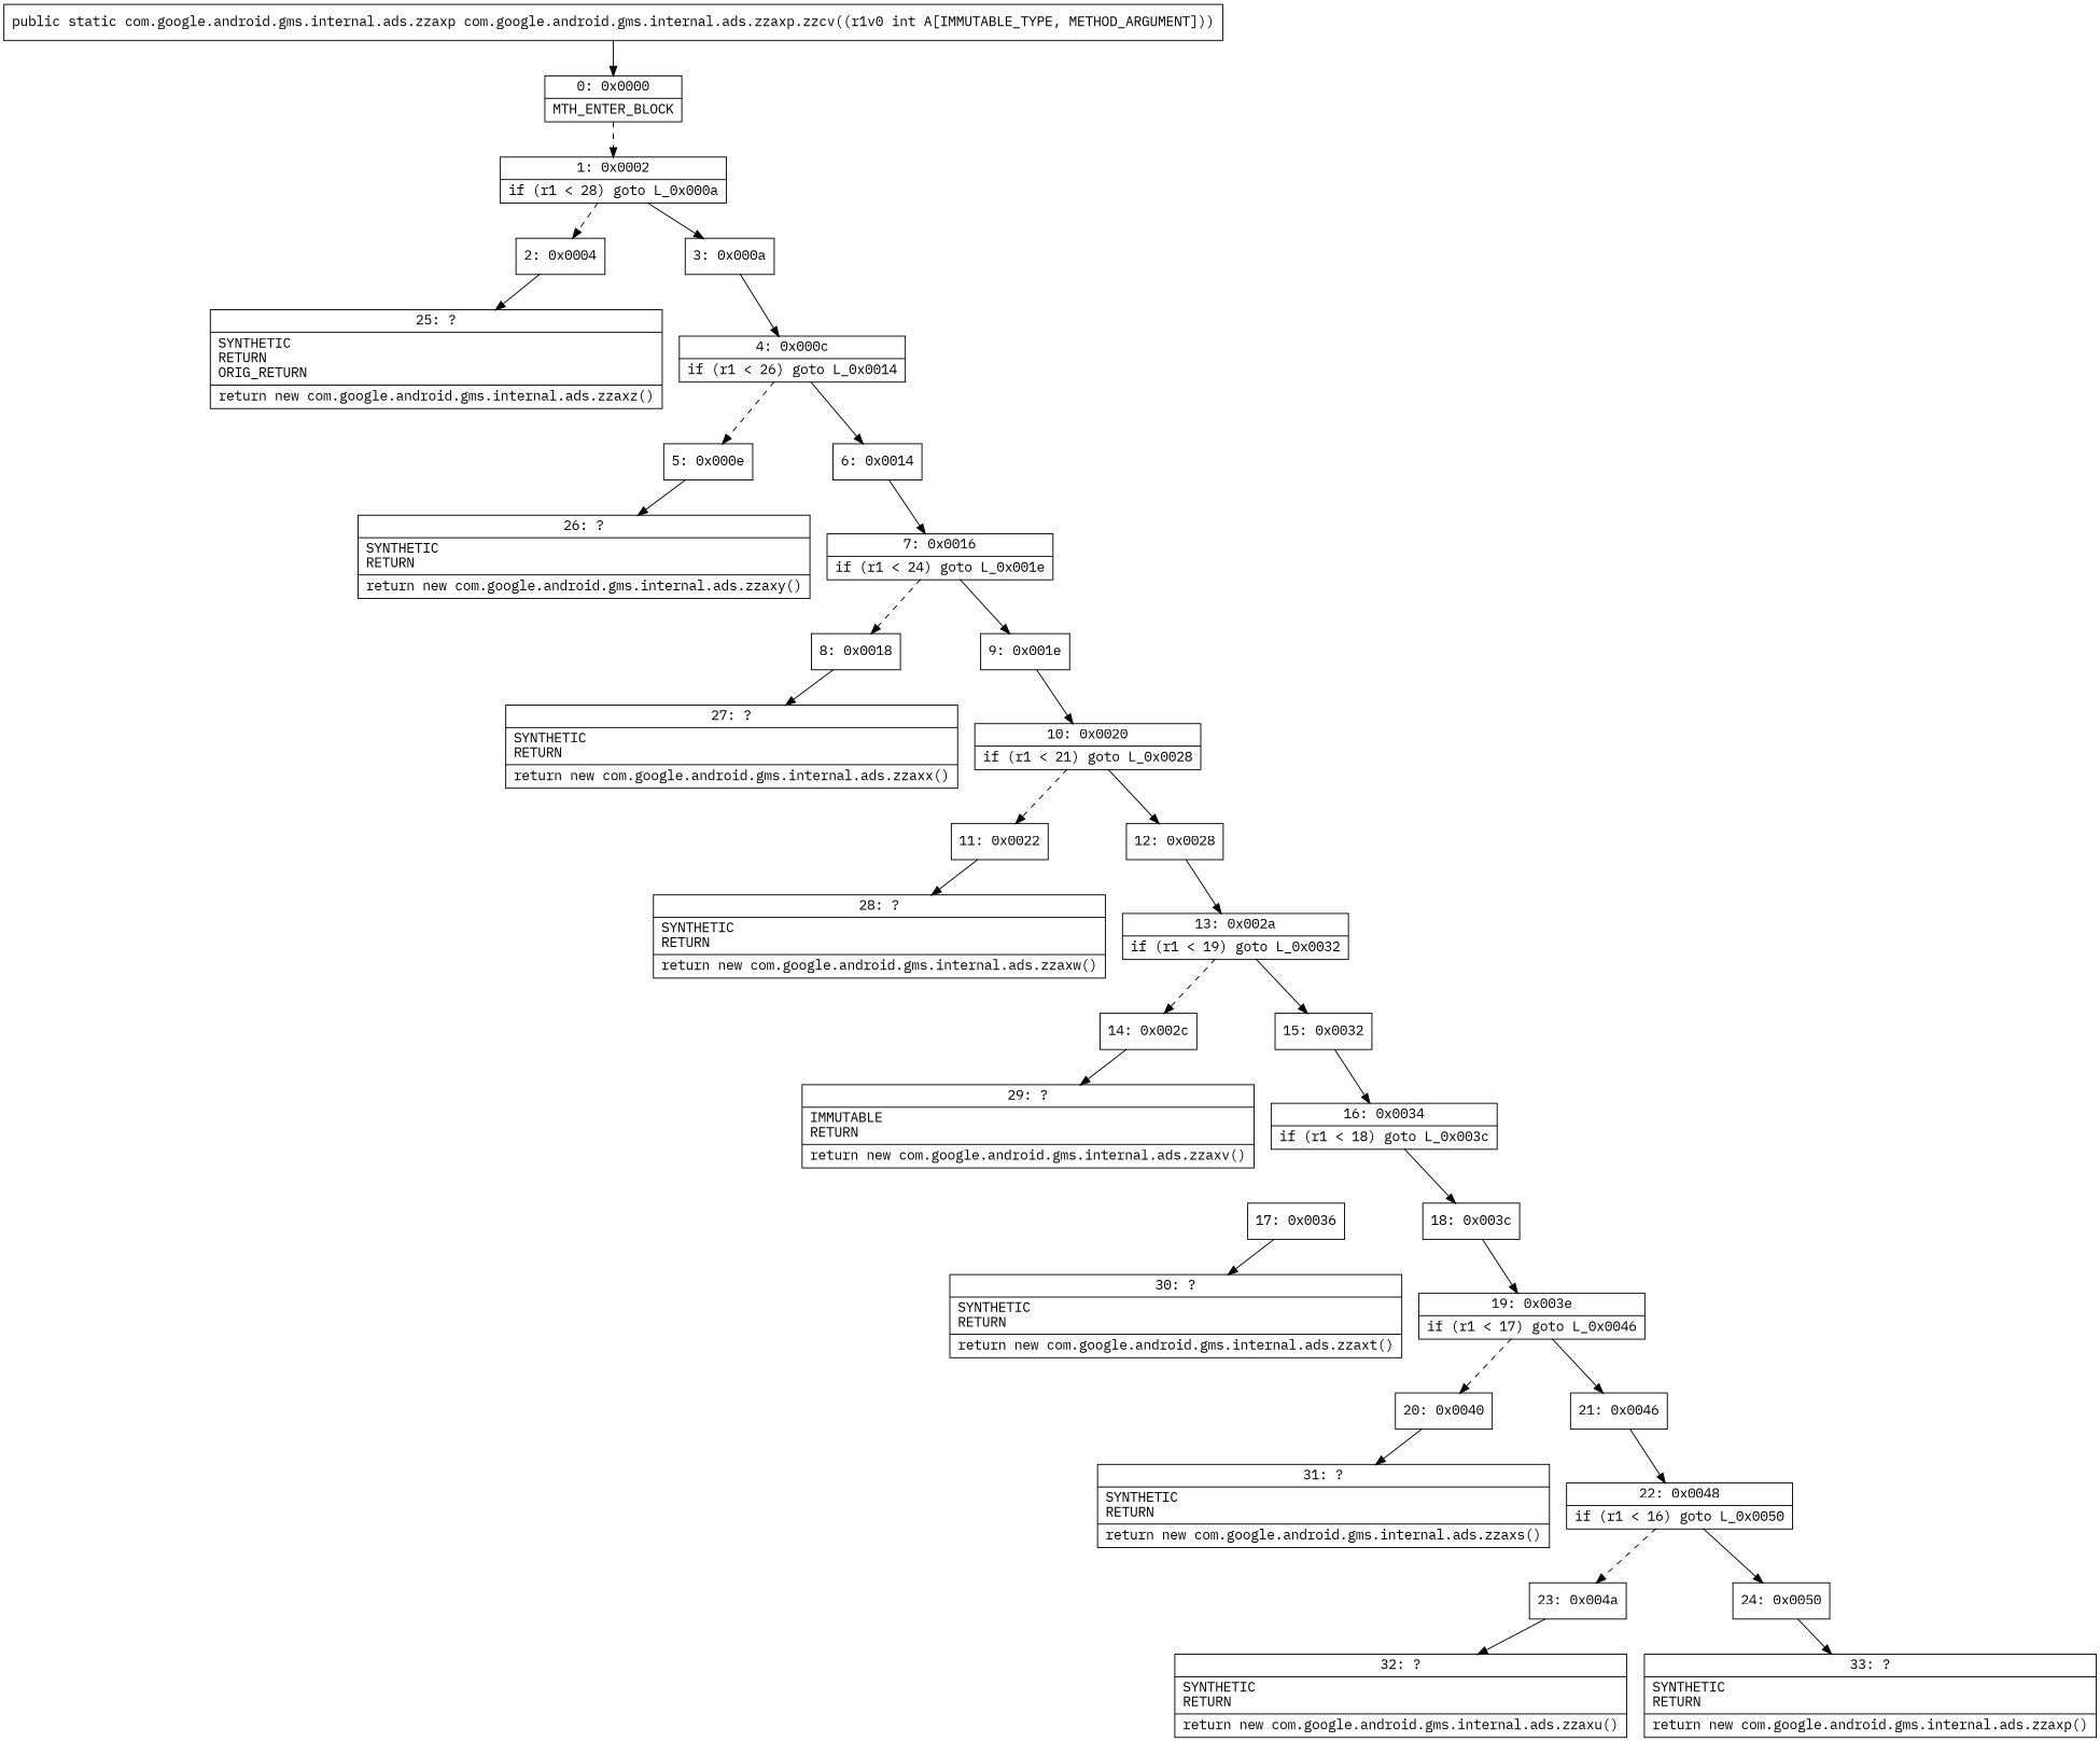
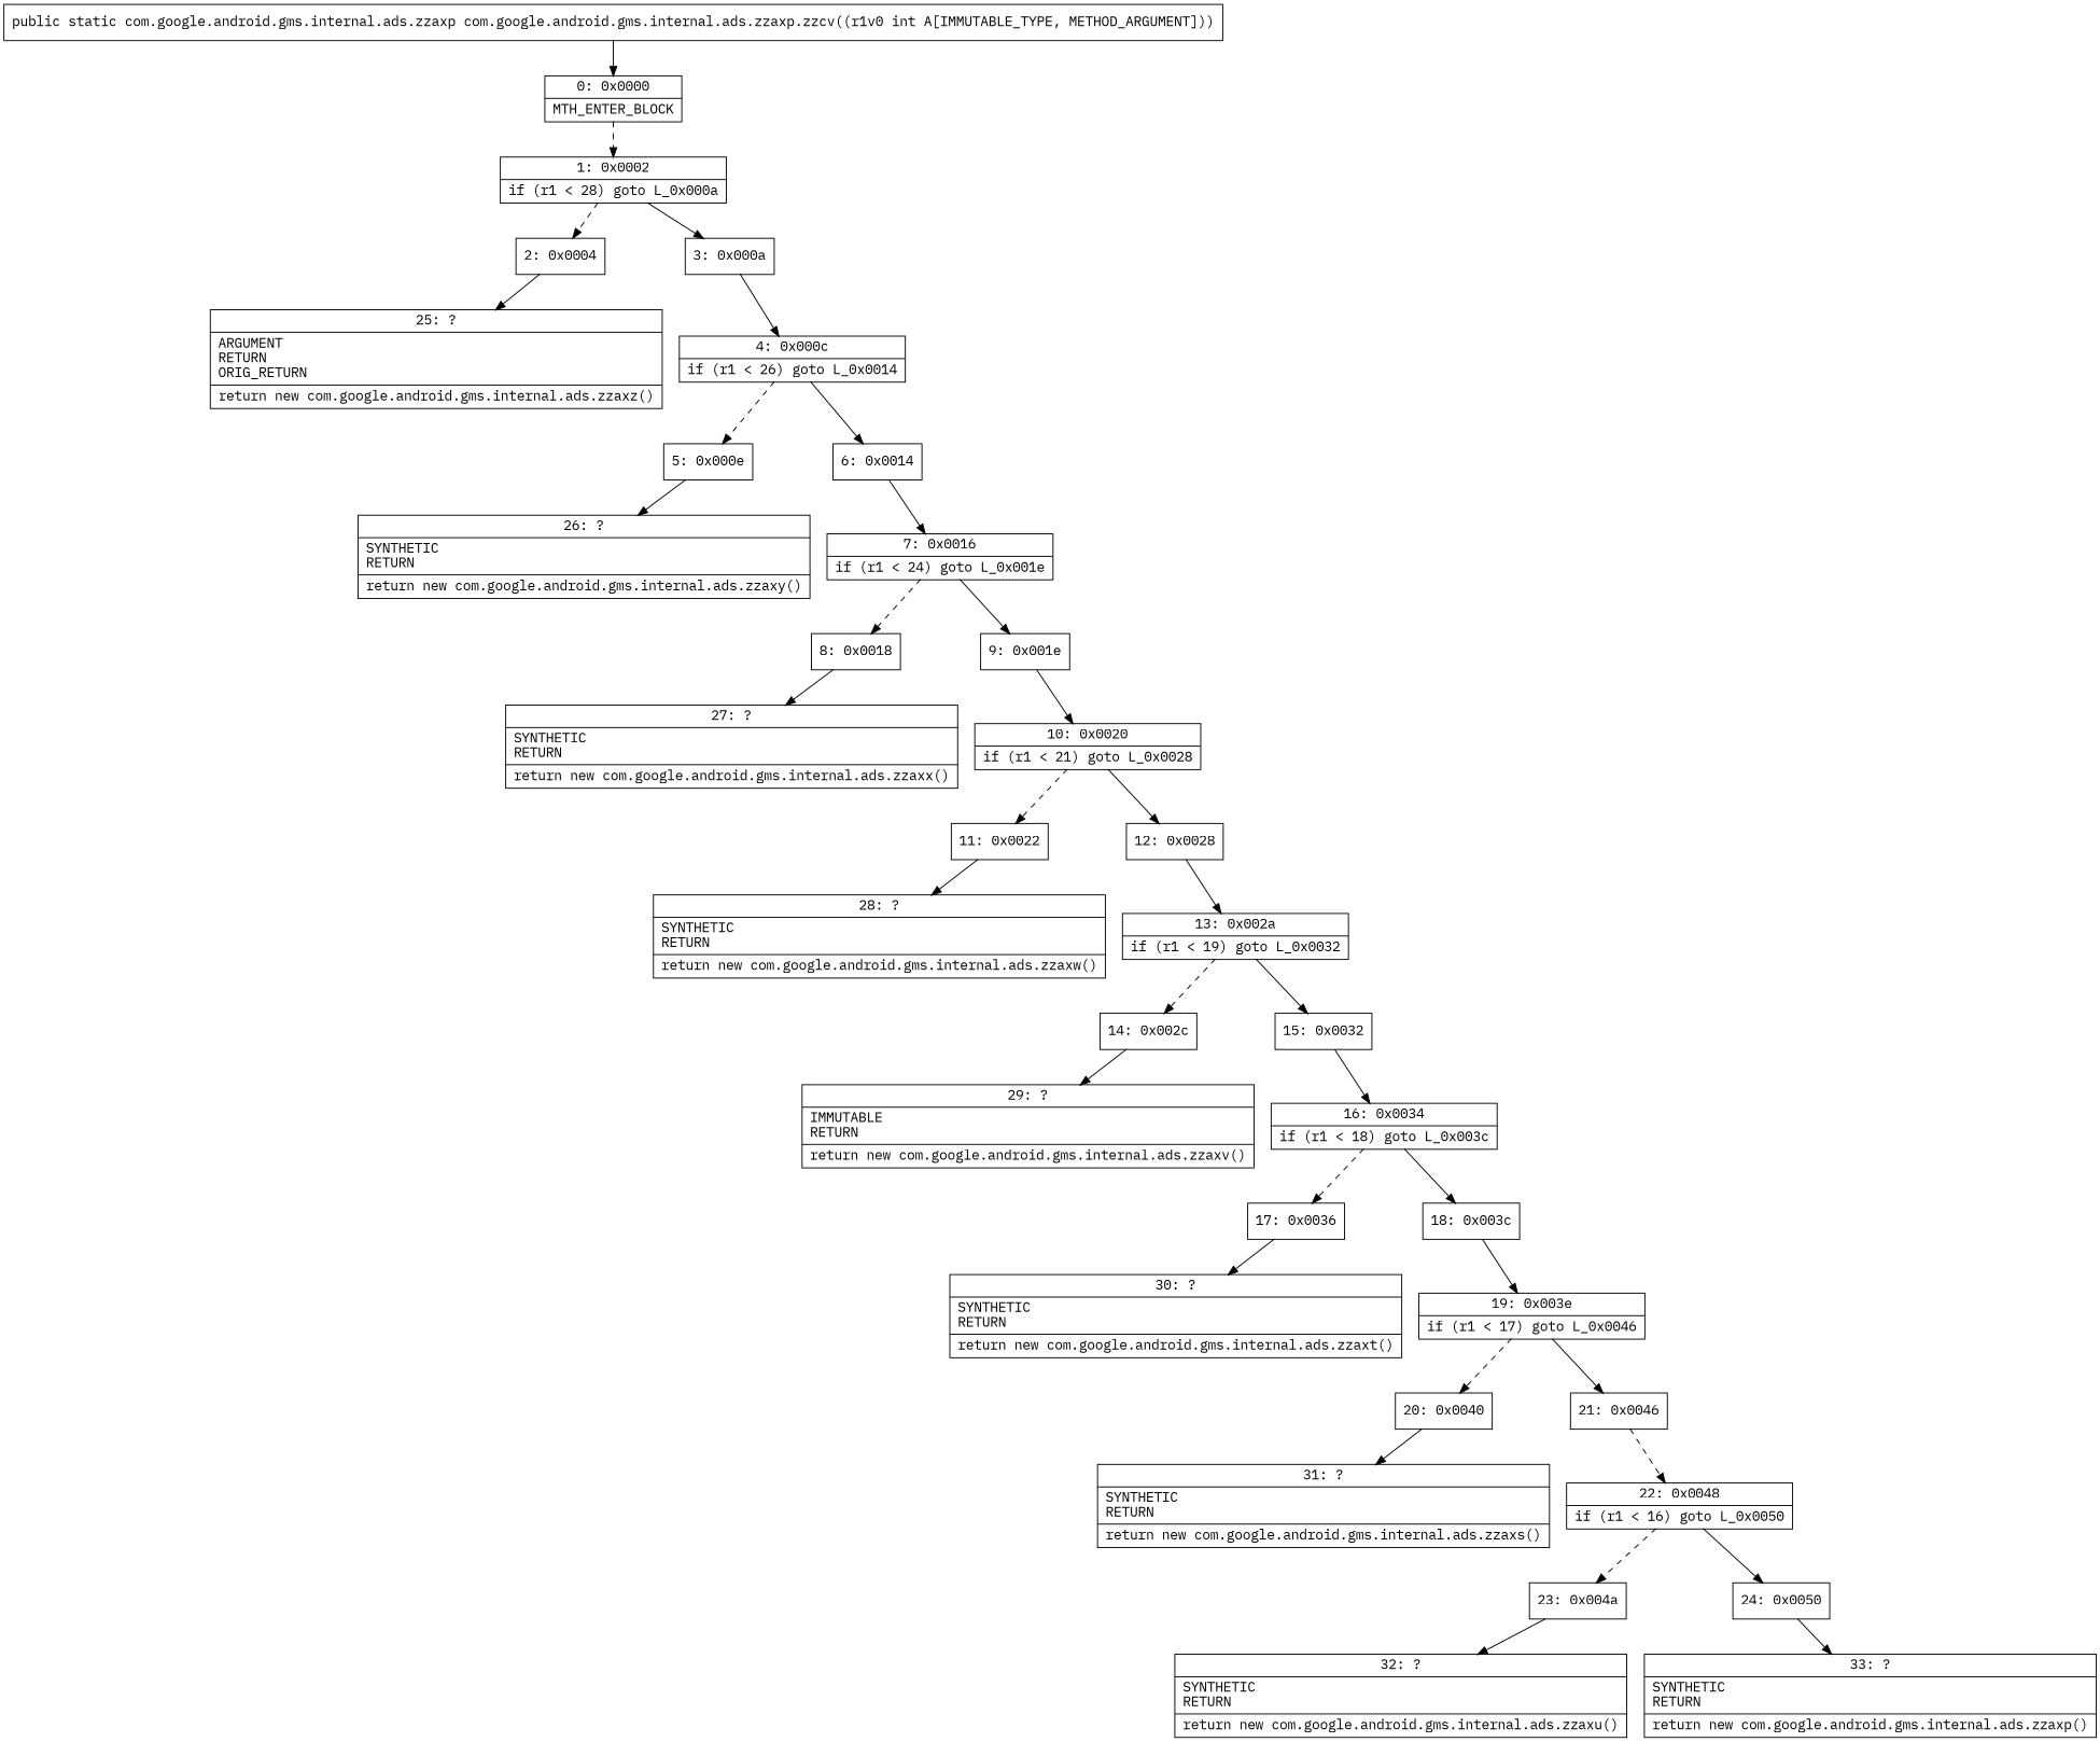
  digraph {
    fontname="IBM Plex Mono"
    node [fontname="IBM Plex Mono" shape=record]
    edge [fontname="IBM Plex Mono"]
    n1 [label="{0\:\ 0x0000|MTH_ENTER_BLOCK\l}"]
    n2 [label="{1\:\ 0x0002|if (r1 \< 28) goto L_0x000a\l}"]
    n3 [label="{2\:\ 0x0004}"]
    n4 [label="{3\:\ 0x000a}"]
-   n5 [label="{25\:\ ?|SYNTHETIC\lRETURN\lORIG_RETURN\l|return new com.google.android.gms.internal.ads.zzaxz()\l}"]
+   n5 [label="{25\:\ ?|ARGUMENT\lRETURN\lORIG_RETURN\l|return new com.google.android.gms.internal.ads.zzaxz()\l}"]
    n6 [label="{4\:\ 0x000c|if (r1 \< 26) goto L_0x0014\l}"]
    n7 [label="{5\:\ 0x000e}"]
    n8 [label="{6\:\ 0x0014}"]
    n9 [label="{26\:\ ?|SYNTHETIC\lRETURN\l|return new com.google.android.gms.internal.ads.zzaxy()\l}"]
    n10 [label="{7\:\ 0x0016|if (r1 \< 24) goto L_0x001e\l}"]
    n11 [label="{8\:\ 0x0018}"]
    n12 [label="{9\:\ 0x001e}"]
    n13 [label="{27\:\ ?|SYNTHETIC\lRETURN\l|return new com.google.android.gms.internal.ads.zzaxx()\l}"]
    n14 [label="{10\:\ 0x0020|if (r1 \< 21) goto L_0x0028\l}"]
    n15 [label="{11\:\ 0x0022}"]
    n16 [label="{12\:\ 0x0028}"]
    n17 [label="{28\:\ ?|SYNTHETIC\lRETURN\l|return new com.google.android.gms.internal.ads.zzaxw()\l}"]
    n18 [label="{13\:\ 0x002a|if (r1 \< 19) goto L_0x0032\l}"]
    n19 [label="{14\:\ 0x002c}"]
    n20 [label="{15\:\ 0x0032}"]
    n21 [label="{29\:\ ?|IMMUTABLE\lRETURN\l|return new com.google.android.gms.internal.ads.zzaxv()\l}"]
    n22 [label="{16\:\ 0x0034|if (r1 \< 18) goto L_0x003c\l}"]
    n23 [label="{17\:\ 0x0036}"]
    n24 [label="{18\:\ 0x003c}"]
    n25 [label="{30\:\ ?|SYNTHETIC\lRETURN\l|return new com.google.android.gms.internal.ads.zzaxt()\l}"]
    n26 [label="{19\:\ 0x003e|if (r1 \< 17) goto L_0x0046\l}"]
    n27 [label="{20\:\ 0x0040}"]
    n28 [label="{21\:\ 0x0046}"]
    n29 [label="{31\:\ ?|SYNTHETIC\lRETURN\l|return new com.google.android.gms.internal.ads.zzaxs()\l}"]
    n30 [label="{22\:\ 0x0048|if (r1 \< 16) goto L_0x0050\l}"]
    n31 [label="{23\:\ 0x004a}"]
    n32 [label="{24\:\ 0x0050}"]
    n33 [label="{32\:\ ?|SYNTHETIC\lRETURN\l|return new com.google.android.gms.internal.ads.zzaxu()\l}"]
    n34 [label="{33\:\ ?|SYNTHETIC\lRETURN\l|return new com.google.android.gms.internal.ads.zzaxp()\l}"]
    n35 [label="{public static com.google.android.gms.internal.ads.zzaxp com.google.android.gms.internal.ads.zzaxp.zzcv((r1v0 int A[IMMUTABLE_TYPE, METHOD_ARGUMENT])) }"]
    n1 -> n2 [style=dashed]
    n2 -> n3 [style=dashed]
    n2 -> n4
    n3 -> n5
    n4 -> n6
    n6 -> n7 [style=dashed]
    n6 -> n8
    n7 -> n9
    n8 -> n10
    n10 -> n11 [style=dashed]
    n10 -> n12
    n11 -> n13
    n12 -> n14
    n14 -> n15 [style=dashed]
    n14 -> n16
    n15 -> n17
    n16 -> n18
    n18 -> n19 [style=dashed]
    n18 -> n20
    n19 -> n21
    n20 -> n22
+   n22 -> n23 [style=dashed]
    n22 -> n24
    n23 -> n25
    n24 -> n26
    n26 -> n27 [style=dashed]
    n26 -> n28
    n27 -> n29
-   n28 -> n30
+   n28 -> n30 [style=dashed]
    n30 -> n31 [style=dashed]
    n30 -> n32
    n31 -> n33
    n32 -> n34
    n35 -> n1
  }
